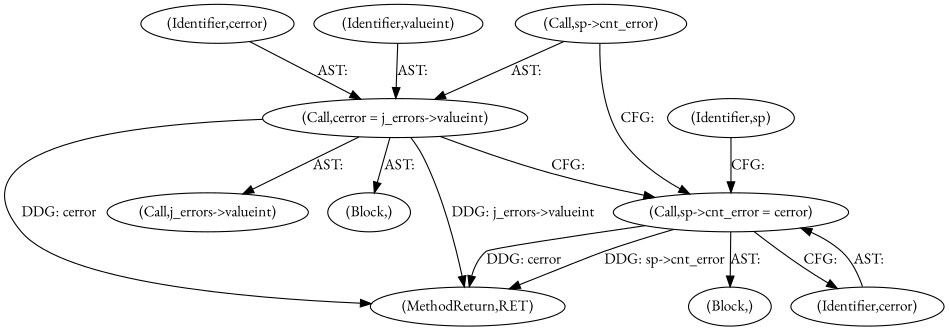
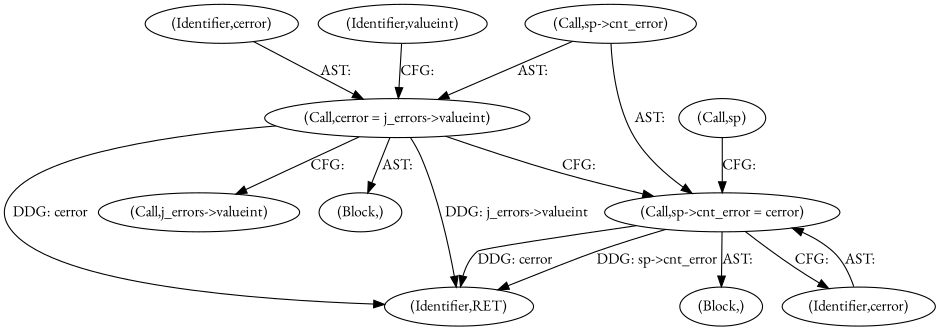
  digraph {
    fontname="EB Garamond"
    node [fontname="EB Garamond"]
    edge [fontname="EB Garamond"]
    n1 [label="(Call,sp->cnt_error = cerror)"]
-   n2 [label="(MethodReturn,RET)"]
+   n2 [label="(Identifier,RET)"]
    n3 [label="(Identifier,cerror)"]
    n4 [label="(Block,)"]
    n5 [label="(Call,cerror = j_errors->valueint)"]
    n6 [label="(Call,j_errors->valueint)"]
    n7 [label="(Block,)"]
    n8 [label="(Identifier,valueint)"]
-   n9 [label="(Identifier,sp)"]
+   n9 [label="(Call,sp)"]
    n10 [label="(Identifier,cerror)"]
    n11 [label="(Call,sp->cnt_error)"]
    n1 -> n2 [label="DDG: cerror"]
    n1 -> n2 [label="DDG: sp->cnt_error"]
    n1 -> n3 [label="CFG: "]
    n1 -> n4 [label="AST: "]
    n3 -> n1 [label="AST: "]
    n5 -> n1 [label="CFG: "]
    n5 -> n2 [label="DDG: j_errors->valueint"]
    n5 -> n2 [label="DDG: cerror"]
-   n5 -> n6 [label="AST: "]
+   n5 -> n6 [label="CFG: "]
    n5 -> n7 [label="AST: "]
-   n8 -> n5 [label="AST: "]
+   n8 -> n5 [label="CFG: "]
    n9 -> n1 [label="CFG: "]
    n10 -> n5 [label="AST: "]
-   n11 -> n1 [label="CFG: "]
+   n11 -> n1 [label="AST: "]
    n11 -> n5 [label="AST: "]
  }
